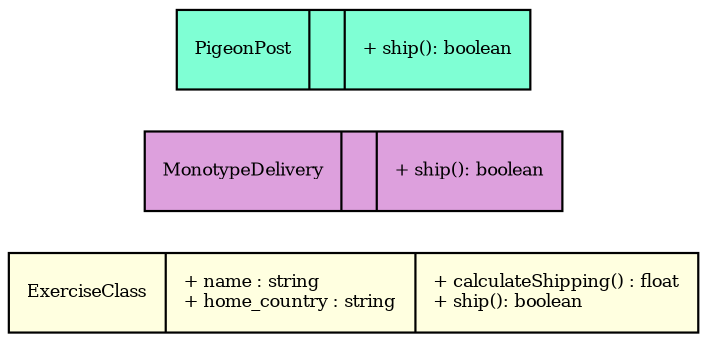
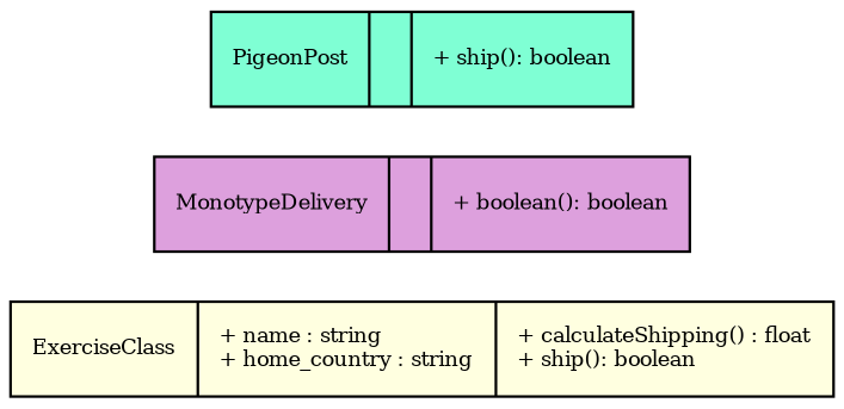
  digraph {
    fontname="DejaVu Serif"
    fontsize=8
    rankdir=LR
    node [fontname="DejaVu Serif" fontsize=8 shape=record style=filled]
    n1 [label="{ExerciseClass|+ name : string\l+ home_country : string\l|+ calculateShipping() : float\l+ ship(): boolean\l}" fillcolor=lightyellow]
-   n2 [label="{MonotypeDelivery|\l|+ ship(): boolean\l}" fillcolor=plum]
+   n2 [label="{MonotypeDelivery|\l|+ boolean(): boolean\l}" fillcolor=plum]
    n3 [label="{PigeonPost|\l|+ ship(): boolean\l}" fillcolor=aquamarine]
  }
